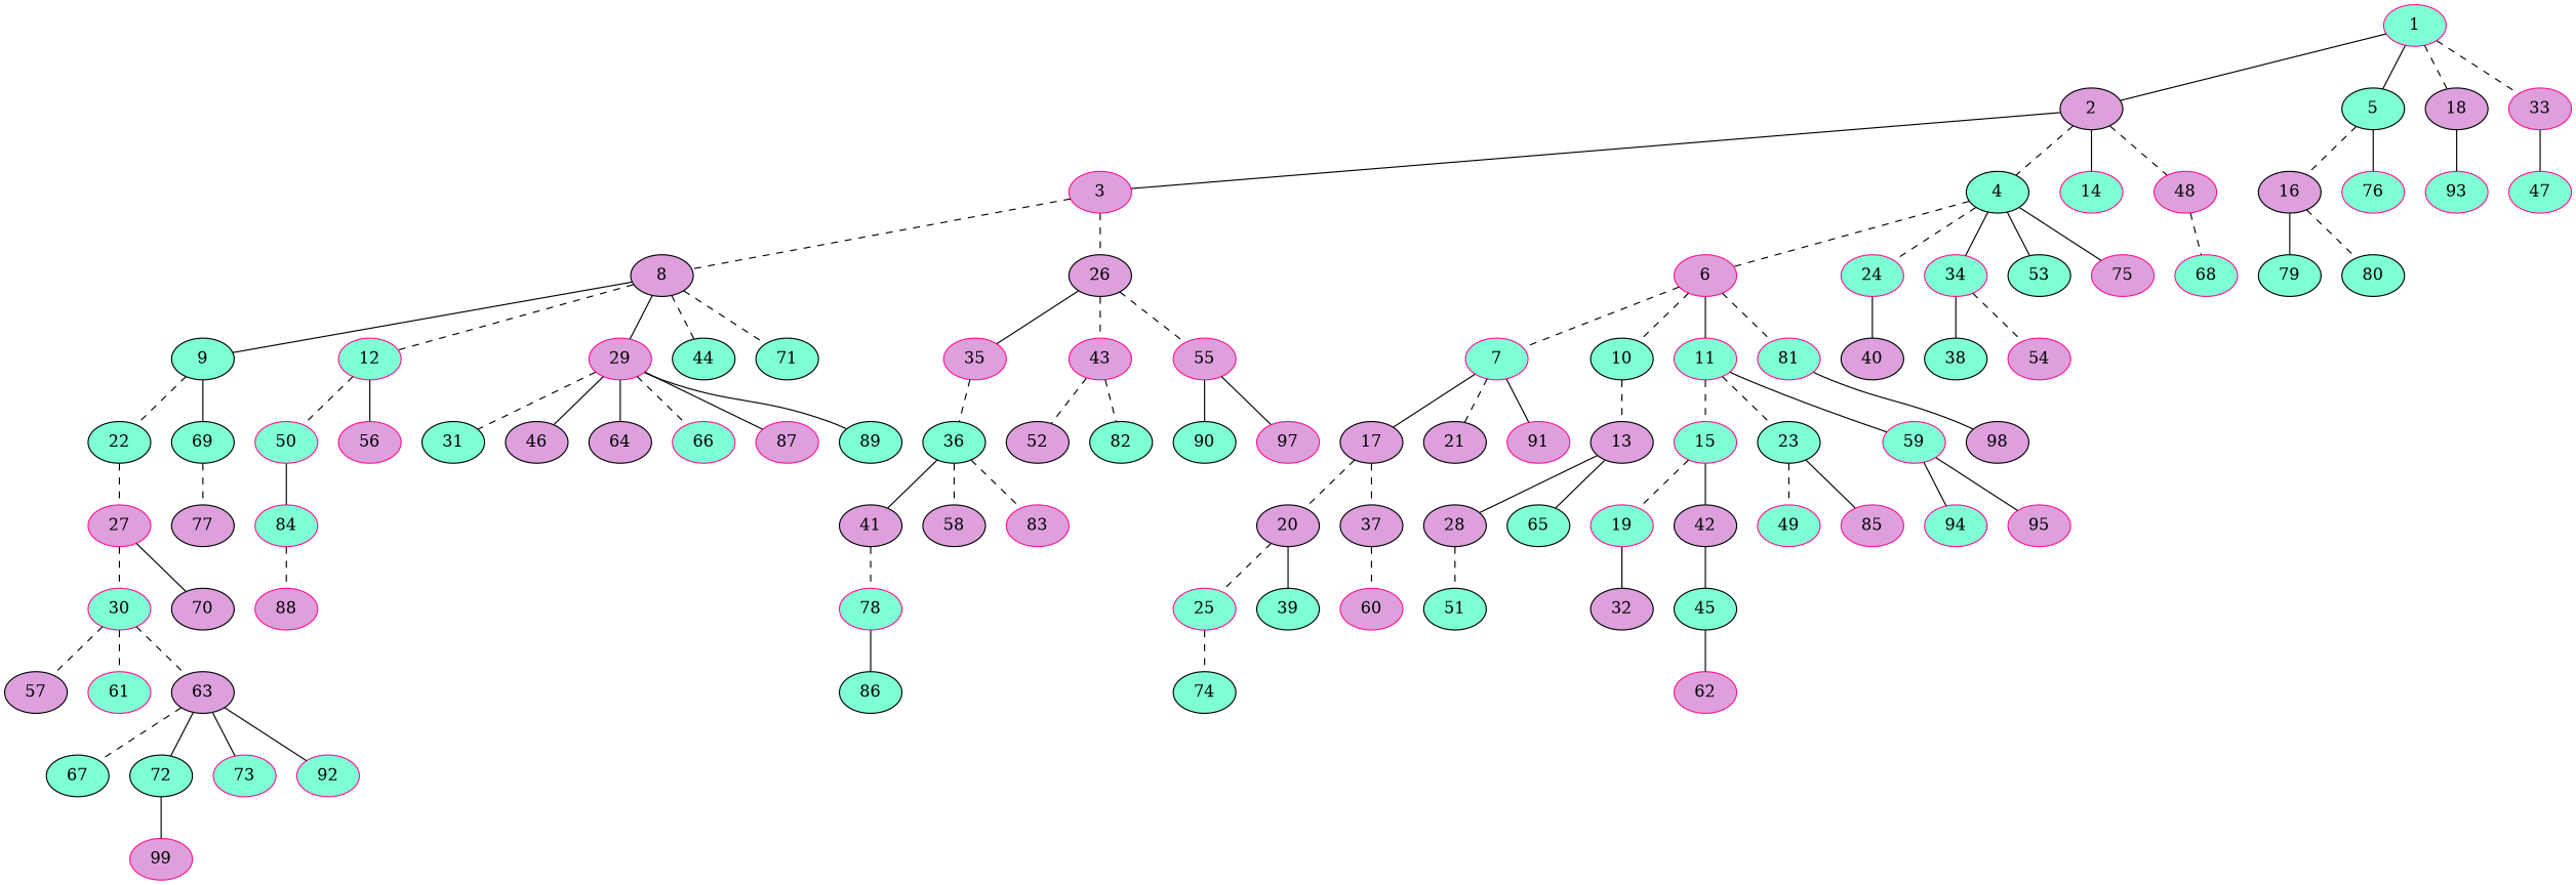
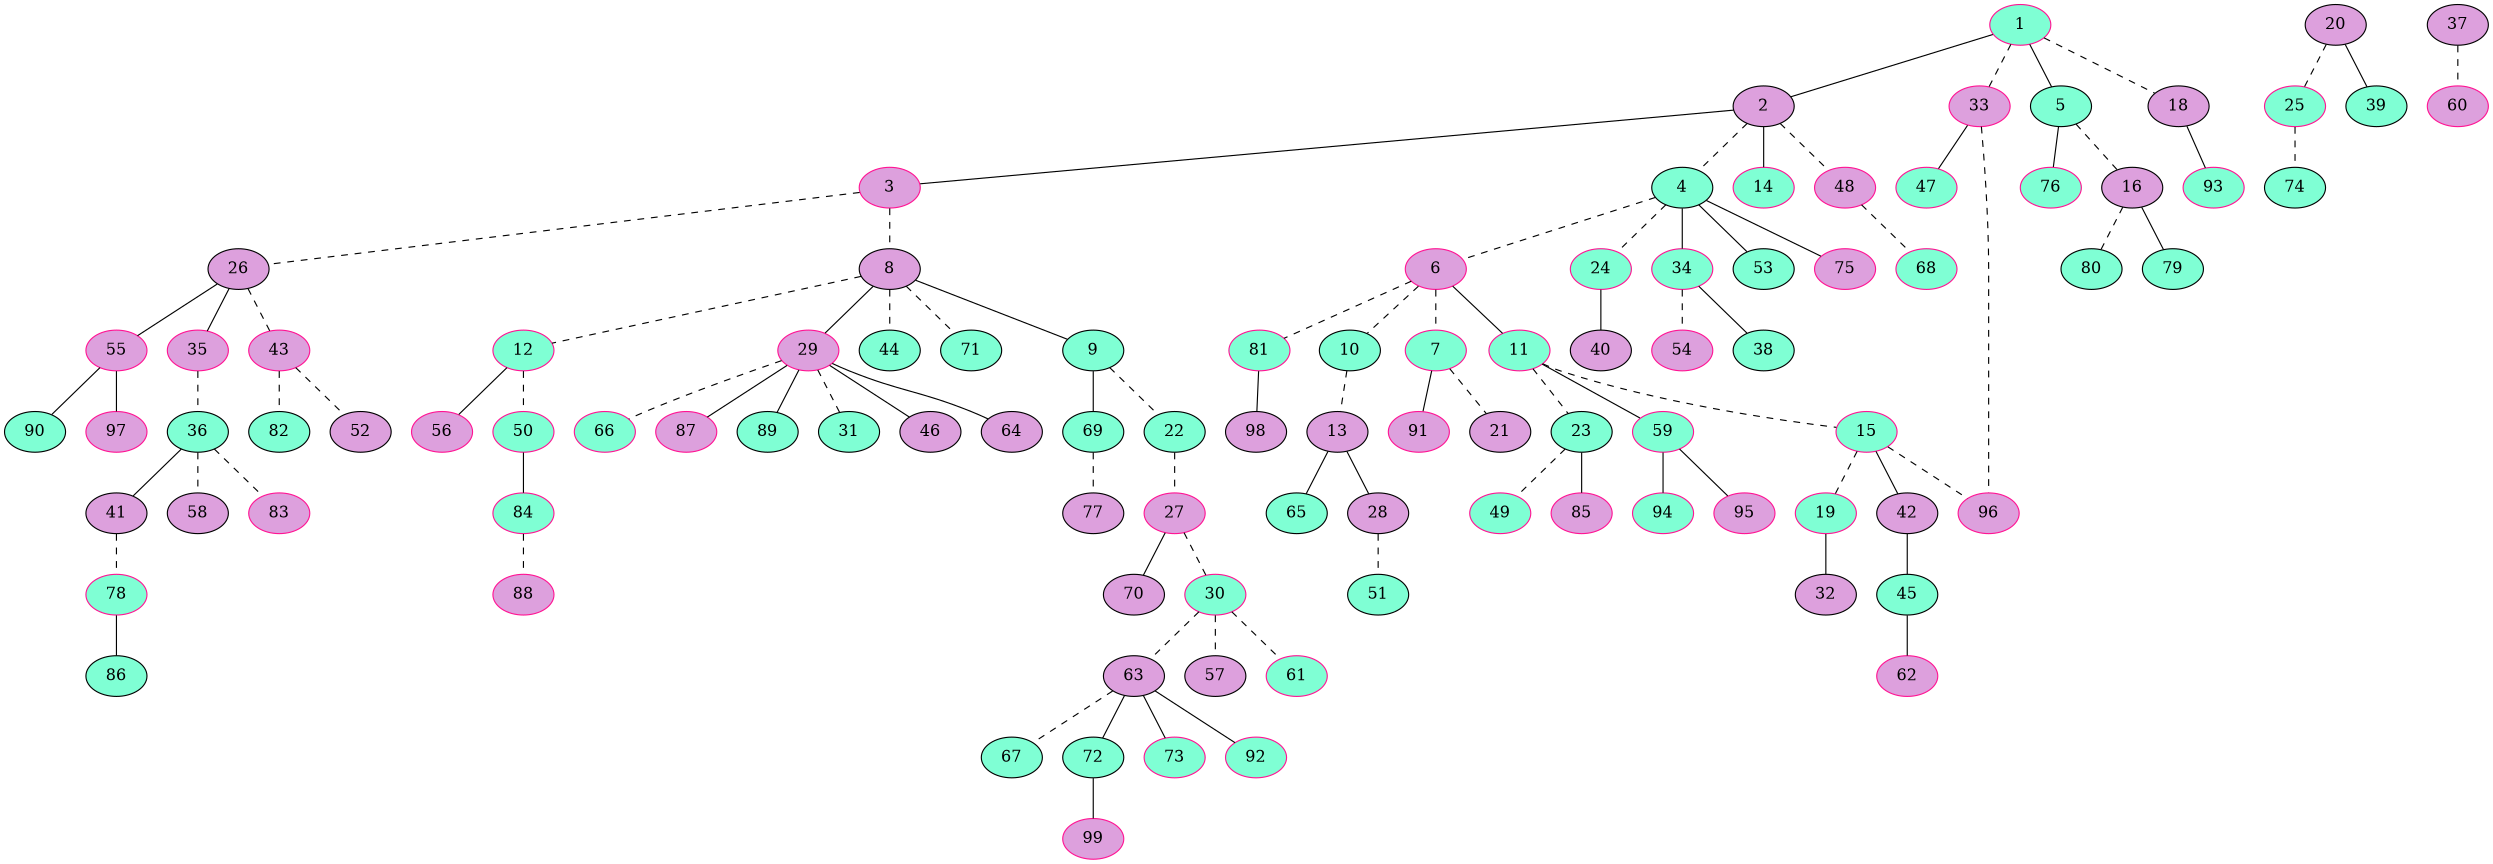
  graph {
    node [color=black fillcolor=aquamarine style=filled]
    edge [style=dashed]
    1 [color=deeppink]
    2 [fillcolor=plum]
    5
    18 [fillcolor=plum]
    33 [color=deeppink fillcolor=plum]
    3 [color=deeppink fillcolor=plum]
    4
    14 [color=deeppink]
    48 [color=deeppink fillcolor=plum]
    16 [fillcolor=plum]
    76 [color=deeppink]
    93 [color=deeppink]
+   96 [color=deeppink fillcolor=plum]
    47 [color=deeppink]
    8 [fillcolor=plum]
    26 [fillcolor=plum]
    6 [color=deeppink fillcolor=plum]
    24 [color=deeppink]
    34 [color=deeppink]
    53
    75 [color=deeppink fillcolor=plum]
    68 [color=deeppink]
    9
    12 [color=deeppink]
    29 [color=deeppink fillcolor=plum]
    44
    71
    35 [color=deeppink fillcolor=plum]
    43 [color=deeppink fillcolor=plum]
    55 [color=deeppink fillcolor=plum]
    7 [color=deeppink]
    10
    11 [color=deeppink]
    81 [color=deeppink]
    40 [fillcolor=plum]
    38
    54 [color=deeppink fillcolor=plum]
    79
    80
-   17 [fillcolor=plum]
    21 [fillcolor=plum]
    91 [color=deeppink fillcolor=plum]
    13 [fillcolor=plum]
    15 [color=deeppink]
    23
    59 [color=deeppink]
    98 [fillcolor=plum]
    20 [fillcolor=plum]
    37 [fillcolor=plum]
    22
    69
    50 [color=deeppink]
    56 [color=deeppink fillcolor=plum]
    31
    46 [fillcolor=plum]
    64 [fillcolor=plum]
    66 [color=deeppink]
    87 [color=deeppink fillcolor=plum]
    89
    27 [color=deeppink fillcolor=plum]
    77 [fillcolor=plum]
    28 [fillcolor=plum]
    65
    19 [color=deeppink]
    42 [fillcolor=plum]
    49 [color=deeppink]
    85 [color=deeppink fillcolor=plum]
    94 [color=deeppink]
    95 [color=deeppink fillcolor=plum]
    84 [color=deeppink]
    51
    32 [fillcolor=plum]
    45
    25 [color=deeppink]
    39
    60 [color=deeppink fillcolor=plum]
    74
    30 [color=deeppink]
    70 [fillcolor=plum]
    36
    52 [fillcolor=plum]
    82
    90
    97 [color=deeppink fillcolor=plum]
    57 [fillcolor=plum]
    61 [color=deeppink]
    63 [fillcolor=plum]
    41 [fillcolor=plum]
    58 [fillcolor=plum]
    83 [color=deeppink fillcolor=plum]
    78 [color=deeppink]
    86
    62 [color=deeppink fillcolor=plum]
    88 [color=deeppink fillcolor=plum]
    67
    72
    73 [color=deeppink]
    92 [color=deeppink]
    99 [color=deeppink fillcolor=plum]
    1 -- 2 [style=solid]
    1 -- 5 [style=solid]
    1 -- 18
    1 -- 33
    2 -- 3 [style=solid]
    2 -- 4
    2 -- 14 [style=solid]
    2 -- 48
    5 -- 16
    5 -- 76 [style=solid]
    18 -- 93 [style=solid]
+   33 -- 96
    33 -- 47 [style=solid]
    3 -- 8
    3 -- 26
    4 -- 6
    4 -- 24
    4 -- 34 [style=solid]
    4 -- 53 [style=solid]
    4 -- 75 [style=solid]
    48 -- 68
    16 -- 79 [style=solid]
    16 -- 80
    8 -- 9 [style=solid]
    8 -- 12
    8 -- 29 [style=solid]
    8 -- 44
    8 -- 71
    26 -- 35 [style=solid]
    26 -- 43
-   26 -- 55
+   26 -- 55 [style=solid]
    6 -- 7
    6 -- 10
    6 -- 11 [style=solid]
    6 -- 81
    24 -- 40 [style=solid]
    34 -- 38 [style=solid]
    34 -- 54
    9 -- 22
    9 -- 69 [style=solid]
    12 -- 50
    12 -- 56 [style=solid]
    29 -- 31
    29 -- 46 [style=solid]
    29 -- 64 [style=solid]
    29 -- 66
    29 -- 87 [style=solid]
    29 -- 89 [style=solid]
    35 -- 36
    43 -- 52
    43 -- 82
    55 -- 90 [style=solid]
    55 -- 97 [style=solid]
-   7 -- 17 [style=solid]
    7 -- 21
    7 -- 91 [style=solid]
    10 -- 13
    11 -- 15
    11 -- 23
    11 -- 59 [style=solid]
    81 -- 98 [style=solid]
-   17 -- 20
-   17 -- 37
    13 -- 28 [style=solid]
    13 -- 65 [style=solid]
+   15 -- 96
    15 -- 19
    15 -- 42 [style=solid]
    23 -- 49
    23 -- 85 [style=solid]
    59 -- 94 [style=solid]
    59 -- 95 [style=solid]
    20 -- 25
    20 -- 39 [style=solid]
    37 -- 60
    22 -- 27
    69 -- 77
    50 -- 84 [style=solid]
    27 -- 30
    27 -- 70 [style=solid]
    28 -- 51
    19 -- 32 [style=solid]
    42 -- 45 [style=solid]
    84 -- 88
    45 -- 62 [style=solid]
    25 -- 74
    30 -- 57
    30 -- 61
    30 -- 63
    36 -- 41 [style=solid]
    36 -- 58
    36 -- 83
    63 -- 67
    63 -- 72 [style=solid]
    63 -- 73 [style=solid]
    63 -- 92 [style=solid]
    41 -- 78
    78 -- 86 [style=solid]
    72 -- 99 [style=solid]
  }
